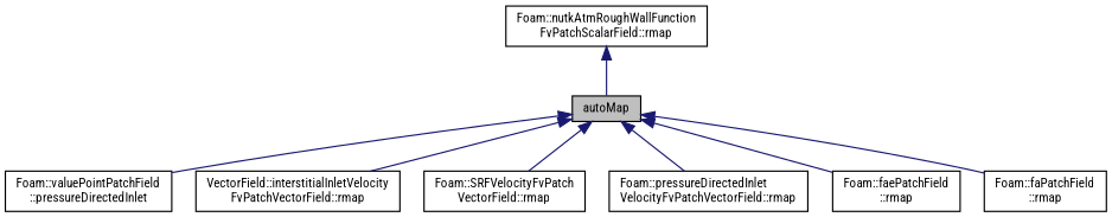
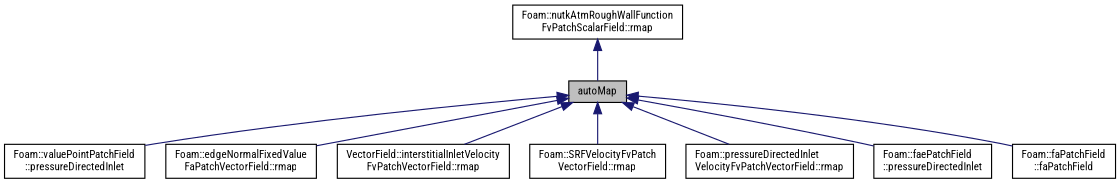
  digraph {
    fontname="Roboto Condensed"
    rankdir=TB
    node [color=black fontname="Roboto Condensed" fontsize=10 shape=record]
    edge [color=midnightblue dir=back fontname="Roboto Condensed" fontsize=10 labelfontname=Helvetica labelfontsize=10 style=solid]
    n1 [fillcolor=grey75 fontcolor=black height=0.2 label=autoMap style=filled width=0.4]
    n2 [height=0.2 label="Foam::valuePointPatchField\l::pressureDirectedInlet" width=0.4]
+   n3 [height=0.2 label="Foam::edgeNormalFixedValue\lFaPatchVectorField::rmap" width=0.4]
    n4 [height=0.2 label="VectorField::interstitialInletVelocity\lFvPatchVectorField::rmap" width=0.4]
    n5 [height=0.2 label="Foam::SRFVelocityFvPatch\lVectorField::rmap" width=0.4]
    n6 [height=0.2 label="Foam::pressureDirectedInlet\lVelocityFvPatchVectorField::rmap" width=0.4]
-   n7 [height=0.2 label="Foam::faePatchField\l::rmap" width=0.4]
-   n8 [height=0.2 label="Foam::faPatchField\l::rmap" width=0.4]
+   n7 [height=0.2 label="Foam::faePatchField\l::pressureDirectedInlet" width=0.4]
+   n8 [height=0.2 label="Foam::faPatchField\l::faPatchField" width=0.4]
    n9 [height=0.2 label="Foam::nutkAtmRoughWallFunction\lFvPatchScalarField::rmap" width=0.4]
    n1 -> n2
+   n1 -> n3
    n1 -> n4
    n1 -> n5
    n1 -> n6
    n1 -> n7
    n1 -> n8
    n9 -> n1
  }
